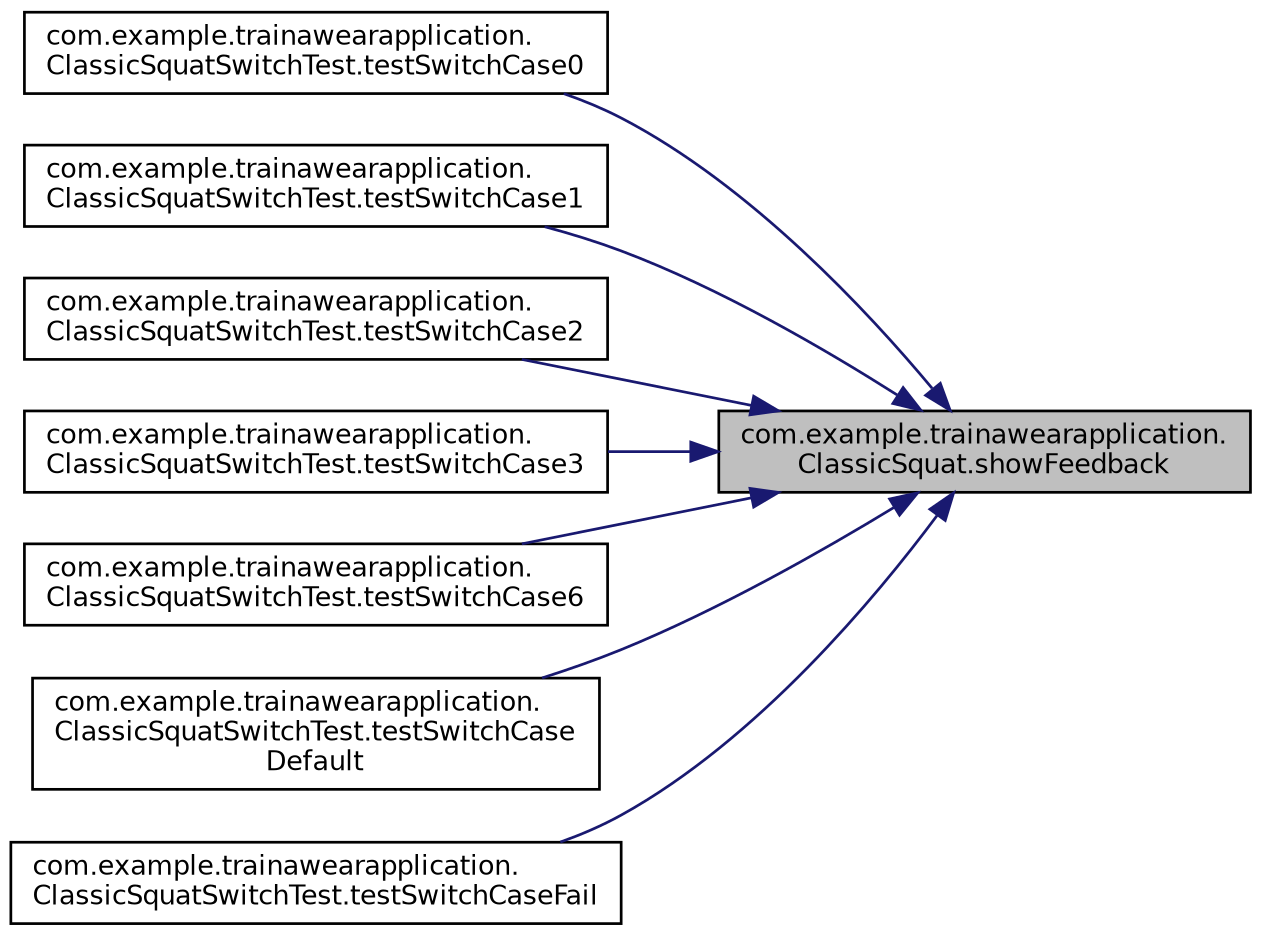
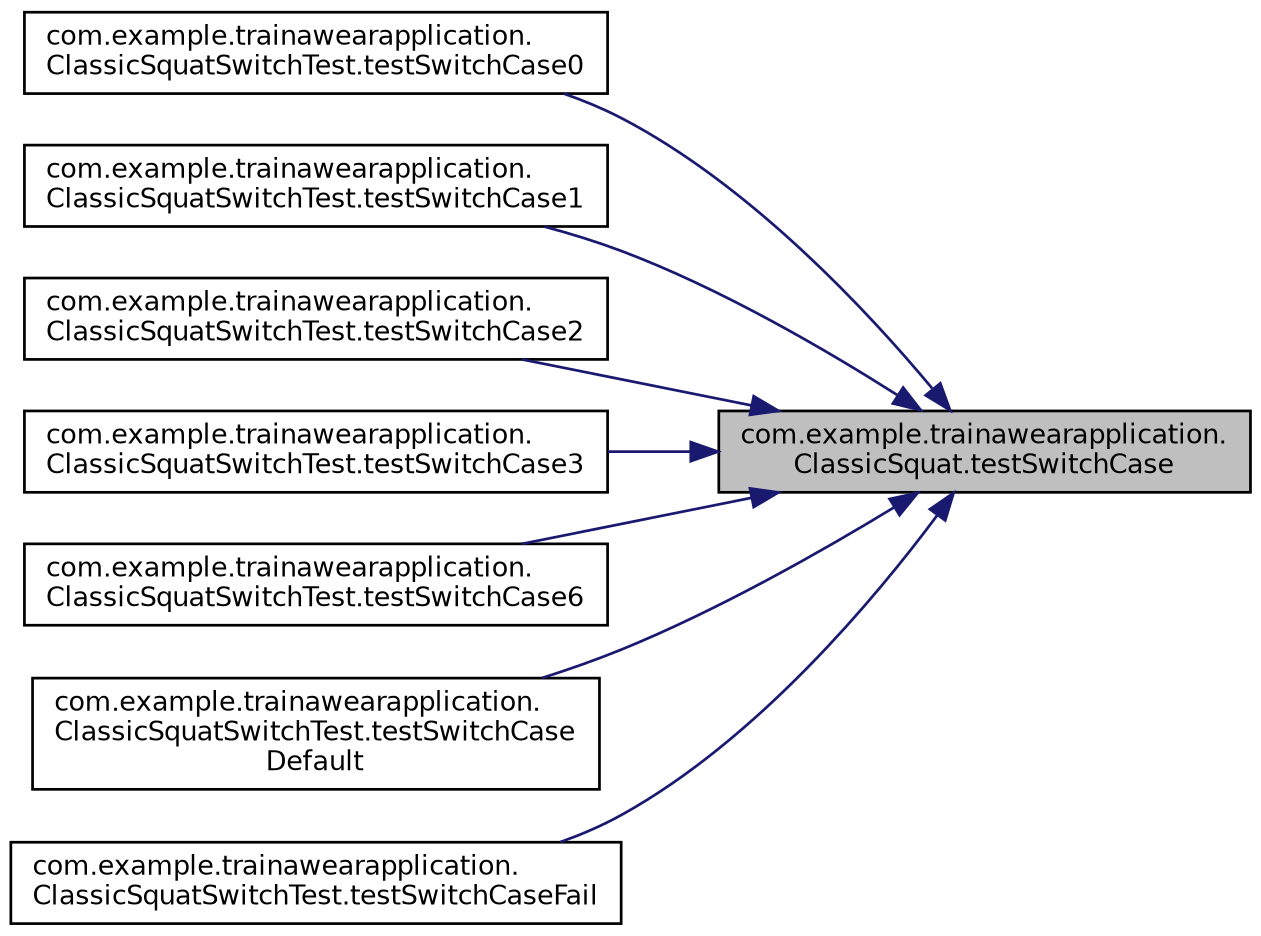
  digraph {
    rankdir=RL
    node [color=black fillcolor=white fontname=Helvetica fontsize=10 shape=record style=filled]
    edge [color=midnightblue dir=back fontname=Helvetica fontsize=10 labelfontname=Helvetica labelfontsize=10 style=solid]
-   n1 [fillcolor=grey75 fontcolor=black height=0.2 label="com.example.trainawearapplication.\lClassicSquat.showFeedback" width=0.4]
+   n1 [fillcolor=grey75 fontcolor=black height=0.2 label="com.example.trainawearapplication.\lClassicSquat.testSwitchCase" width=0.4]
    n2 [height=0.2 label="com.example.trainawearapplication.\lClassicSquatSwitchTest.testSwitchCase0" width=0.4]
    n3 [height=0.2 label="com.example.trainawearapplication.\lClassicSquatSwitchTest.testSwitchCase1" width=0.4]
    n4 [height=0.2 label="com.example.trainawearapplication.\lClassicSquatSwitchTest.testSwitchCase2" width=0.4]
    n5 [height=0.2 label="com.example.trainawearapplication.\lClassicSquatSwitchTest.testSwitchCase3" width=0.4]
    n6 [height=0.2 label="com.example.trainawearapplication.\lClassicSquatSwitchTest.testSwitchCase6" width=0.4]
    n7 [height=0.2 label="com.example.trainawearapplication.\lClassicSquatSwitchTest.testSwitchCase\lDefault" width=0.4]
    n8 [height=0.2 label="com.example.trainawearapplication.\lClassicSquatSwitchTest.testSwitchCaseFail" width=0.4]
    n1 -> n2
    n1 -> n3
    n1 -> n4
    n1 -> n5
    n1 -> n6
    n1 -> n7
    n1 -> n8
  }
